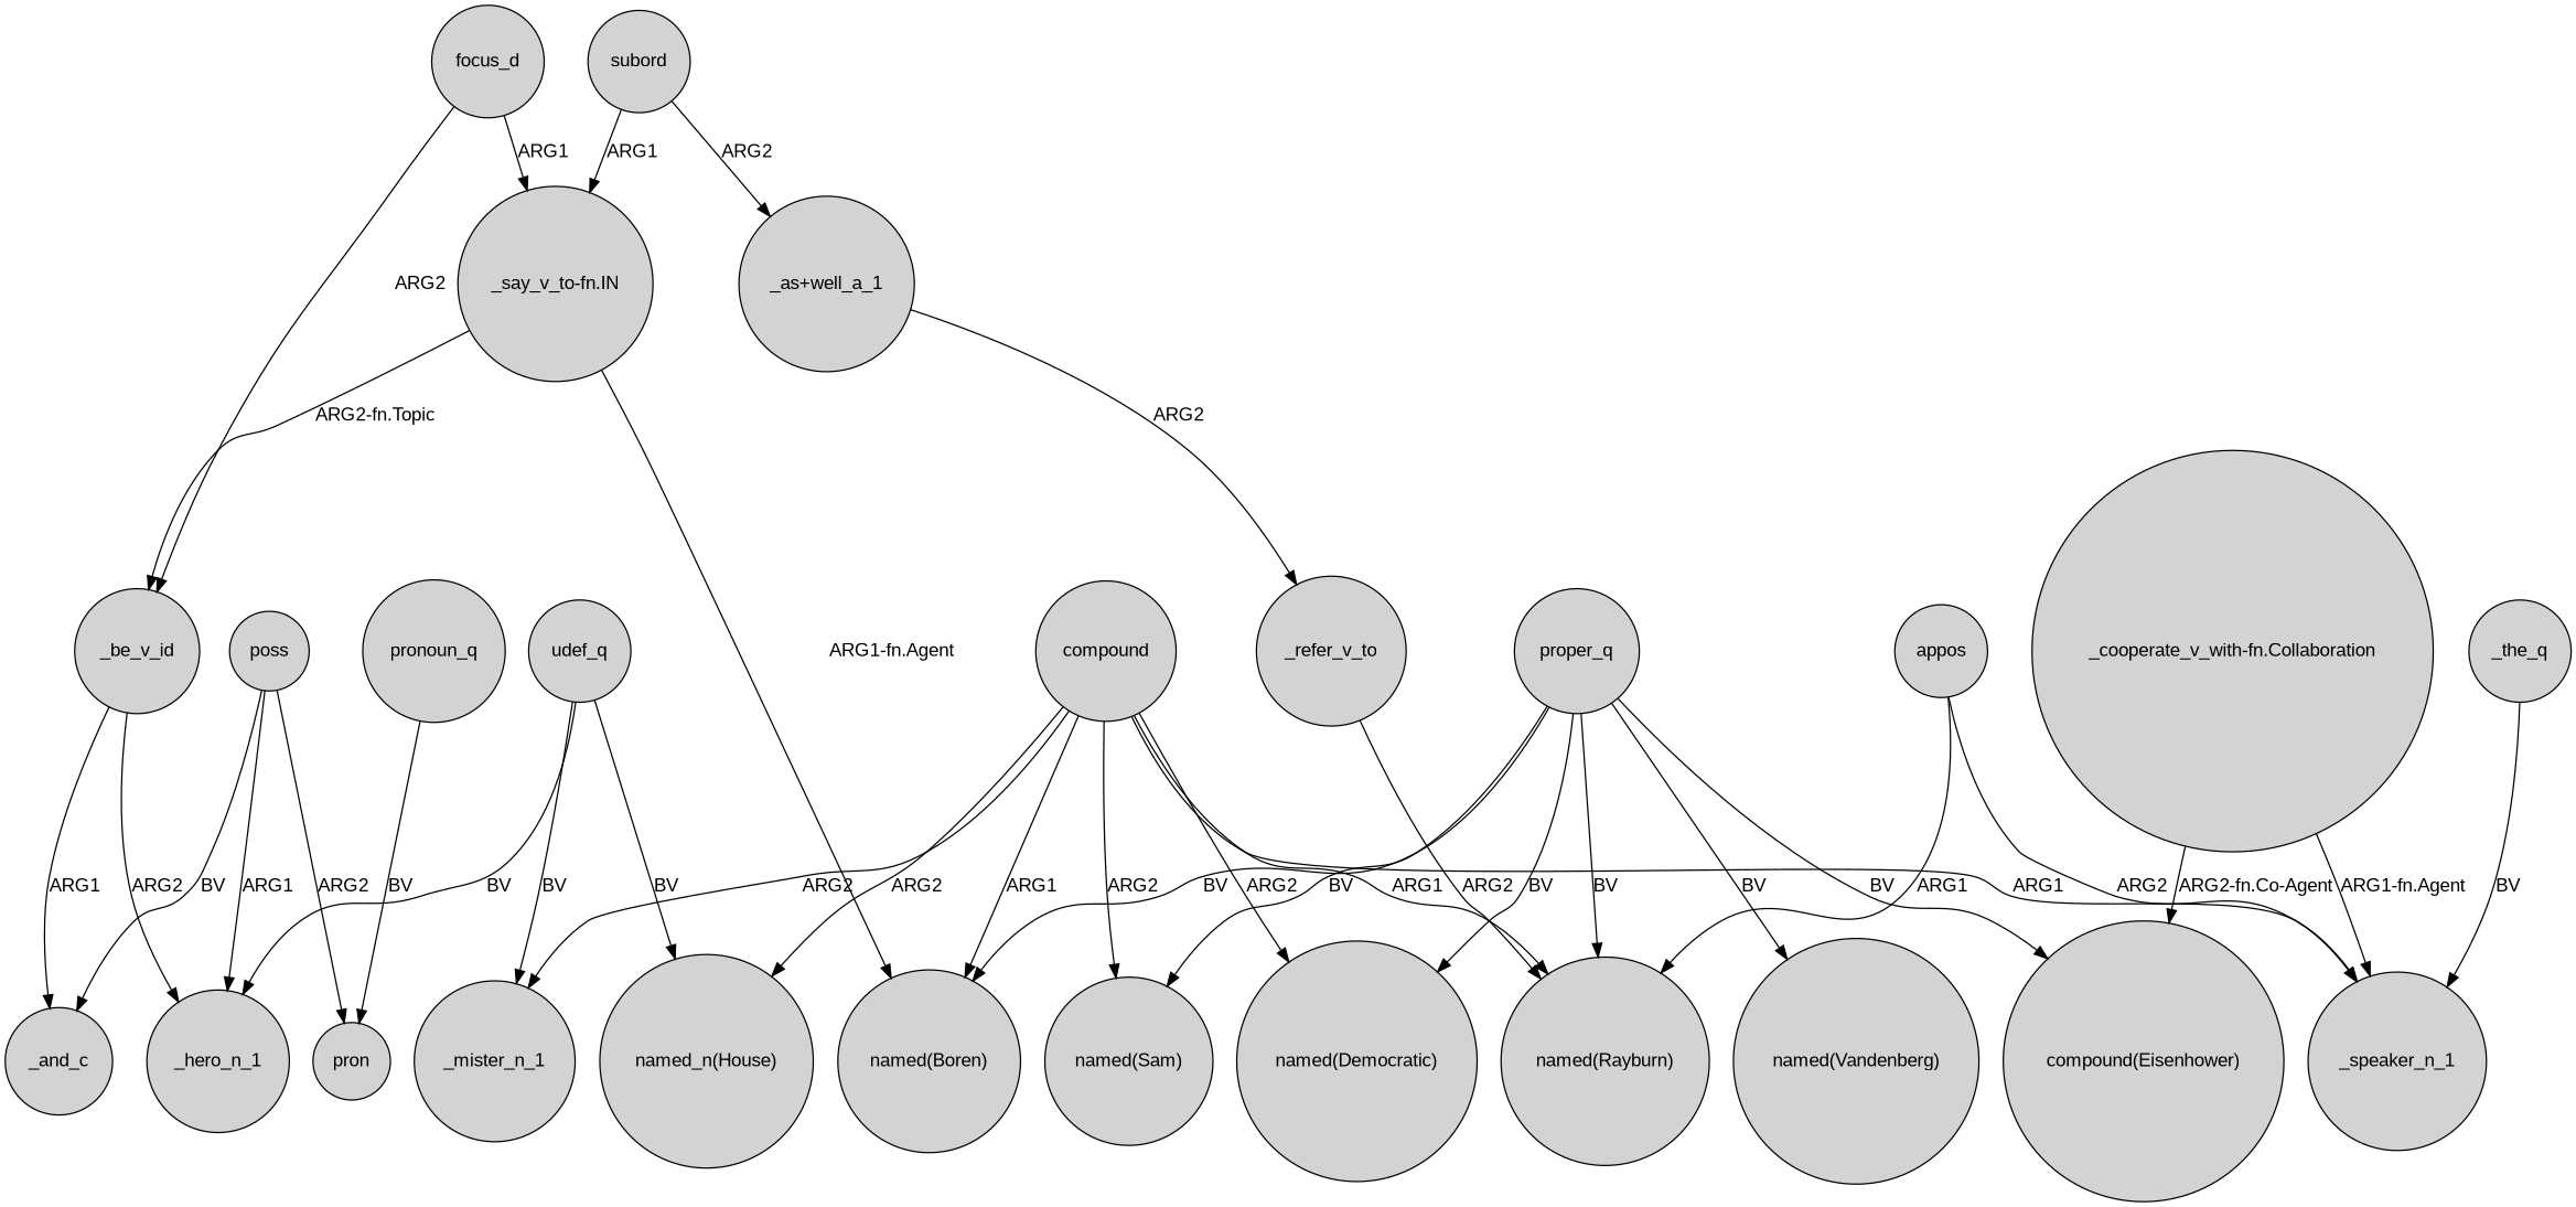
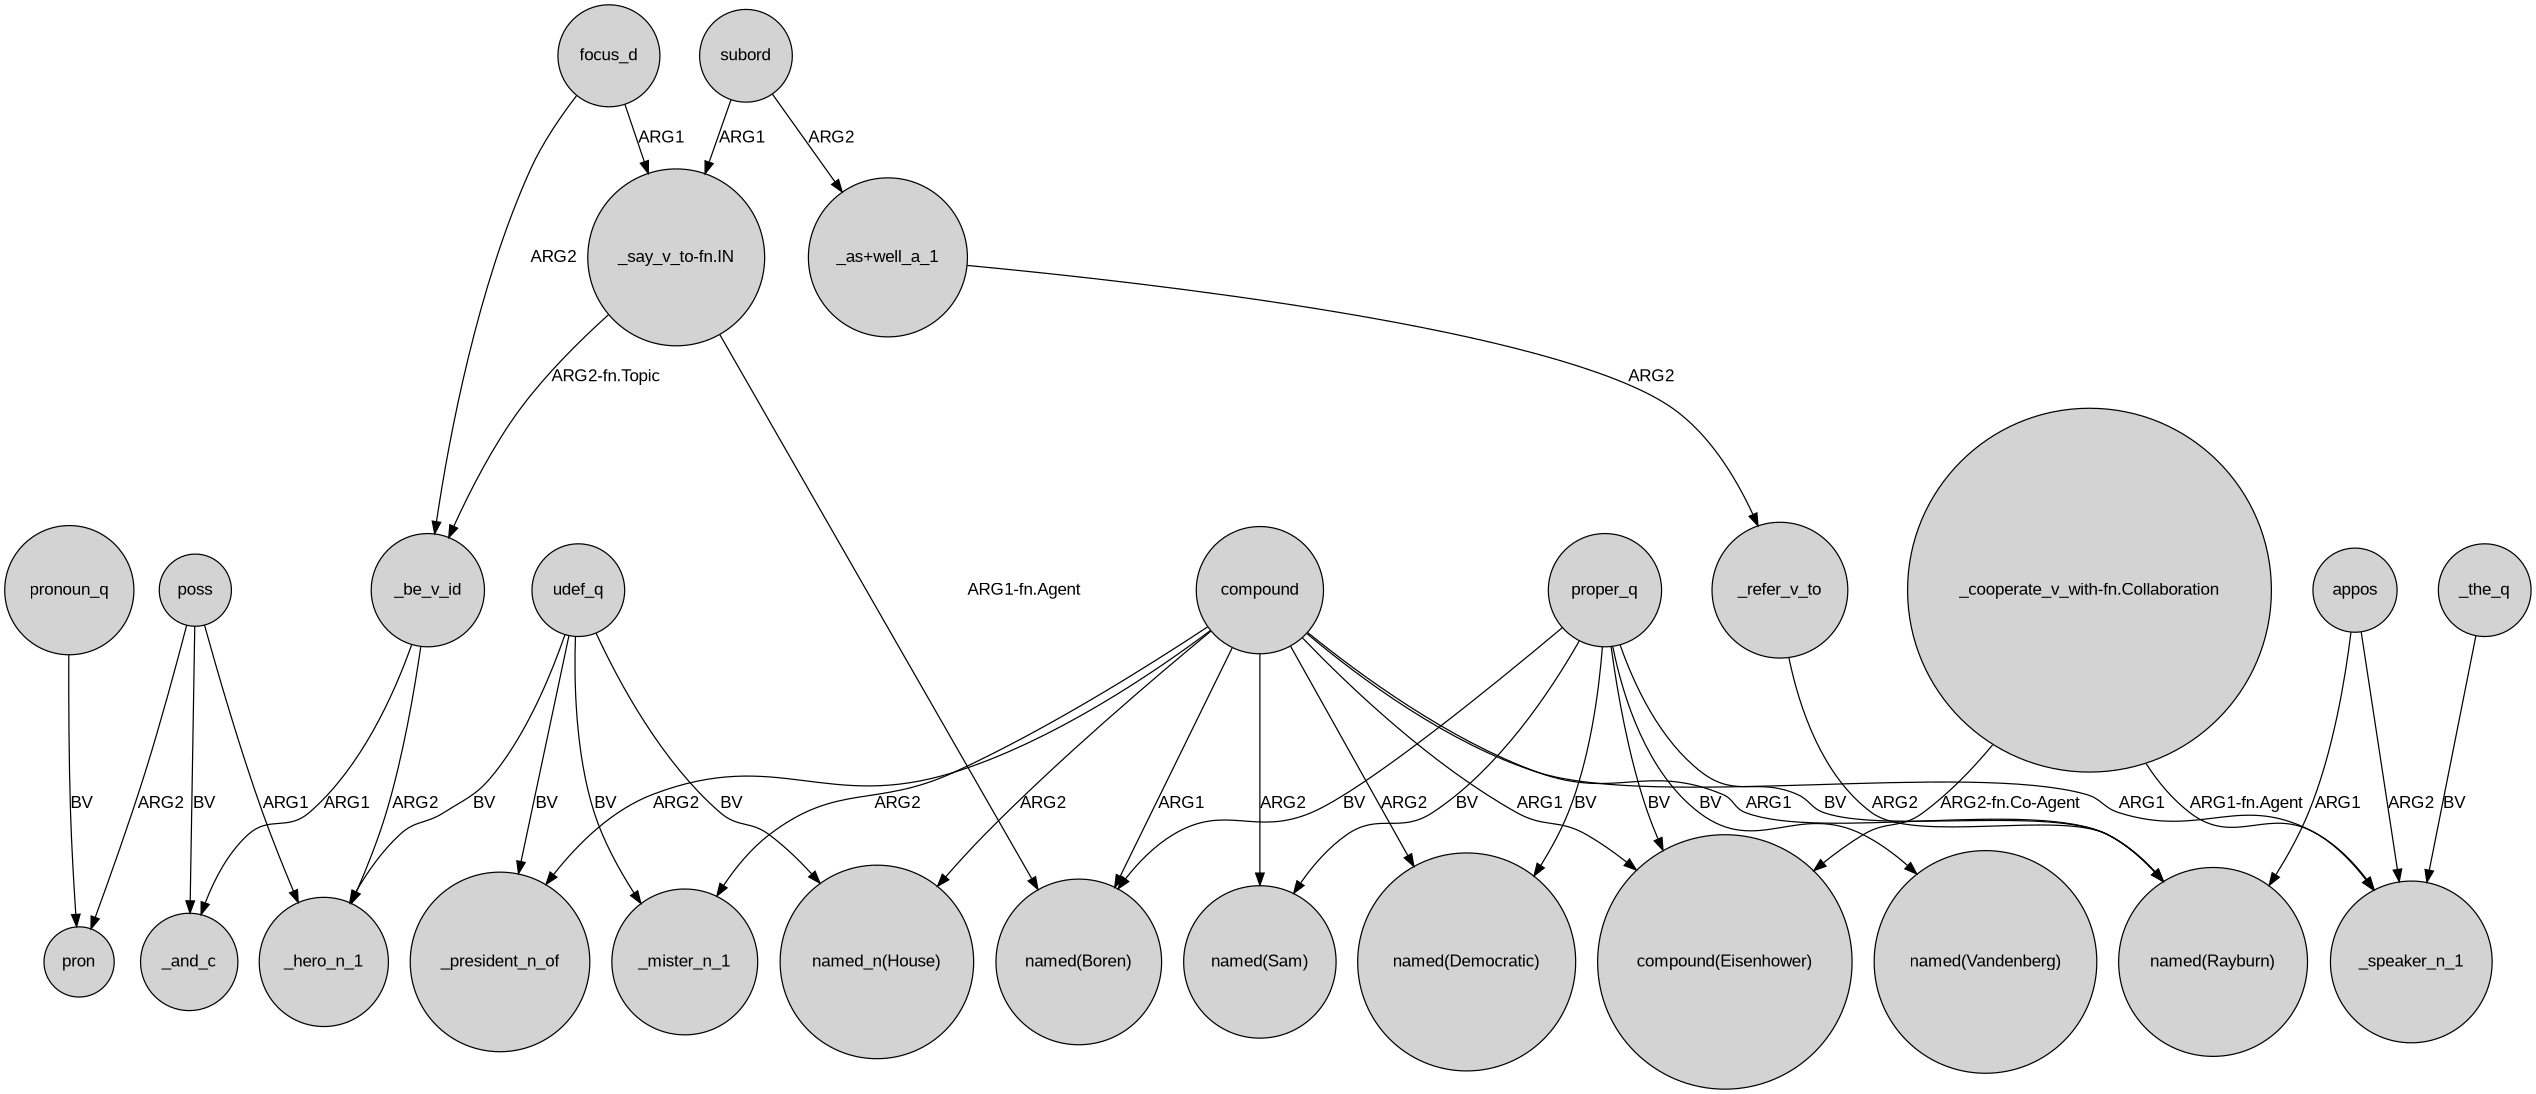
  digraph {
    fontname="Liberation Sans"
    node [fontname="Liberation Sans" shape=circle style=filled]
    edge [fontname="Liberation Sans"]
    focus_d
    _be_v_id
    "_say_v_to-fn.IN"
    _and_c
    _hero_n_1
    "named(Boren)"
    udef_q
    "named_n(House)"
+   _president_n_of
    _mister_n_1
    compound
    "named(Sam)"
    "named(Democratic)"
    _speaker_n_1
    n15 [label="compound(Eisenhower)"]
    "named(Rayburn)"
    poss
    pron
    proper_q
    "named(Vandenberg)"
    subord
    "_as+well_a_1"
    _refer_v_to
    appos
    pronoun_q
    "_cooperate_v_with-fn.Collaboration"
    _the_q
    focus_d -> _be_v_id [label=ARG2]
    focus_d -> "_say_v_to-fn.IN" [label=ARG1]
    _be_v_id -> _and_c [label=ARG1]
    _be_v_id -> _hero_n_1 [label=ARG2]
    "_say_v_to-fn.IN" -> _be_v_id [label="ARG2-fn.Topic"]
    "_say_v_to-fn.IN" -> "named(Boren)" [label="ARG1-fn.Agent"]
    udef_q -> _hero_n_1 [label=BV]
    udef_q -> "named_n(House)" [label=BV]
+   udef_q -> _president_n_of [label=BV]
    udef_q -> _mister_n_1 [label=BV]
    compound -> "named(Boren)" [label=ARG1]
    compound -> "named_n(House)" [label=ARG2]
+   compound -> _president_n_of [label=ARG2]
    compound -> _mister_n_1 [label=ARG2]
    compound -> "named(Sam)" [label=ARG2]
    compound -> "named(Democratic)" [label=ARG2]
    compound -> _speaker_n_1 [label=ARG1]
+   compound -> n15 [label=ARG1]
    compound -> "named(Rayburn)" [label=ARG1]
    poss -> _and_c [label=BV]
    poss -> _hero_n_1 [label=ARG1]
    poss -> pron [label=ARG2]
    proper_q -> "named(Boren)" [label=BV]
    proper_q -> "named(Sam)" [label=BV]
    proper_q -> "named(Democratic)" [label=BV]
    proper_q -> n15 [label=BV]
    proper_q -> "named(Rayburn)" [label=BV]
    proper_q -> "named(Vandenberg)" [label=BV]
    subord -> "_say_v_to-fn.IN" [label=ARG1]
    subord -> "_as+well_a_1" [label=ARG2]
    "_as+well_a_1" -> _refer_v_to [label=ARG2]
    _refer_v_to -> "named(Rayburn)" [label=ARG2]
    appos -> _speaker_n_1 [label=ARG2]
    appos -> "named(Rayburn)" [label=ARG1]
    pronoun_q -> pron [label=BV]
    "_cooperate_v_with-fn.Collaboration" -> _speaker_n_1 [label="ARG1-fn.Agent"]
    "_cooperate_v_with-fn.Collaboration" -> n15 [label="ARG2-fn.Co-Agent"]
    _the_q -> _speaker_n_1 [label=BV]
  }
